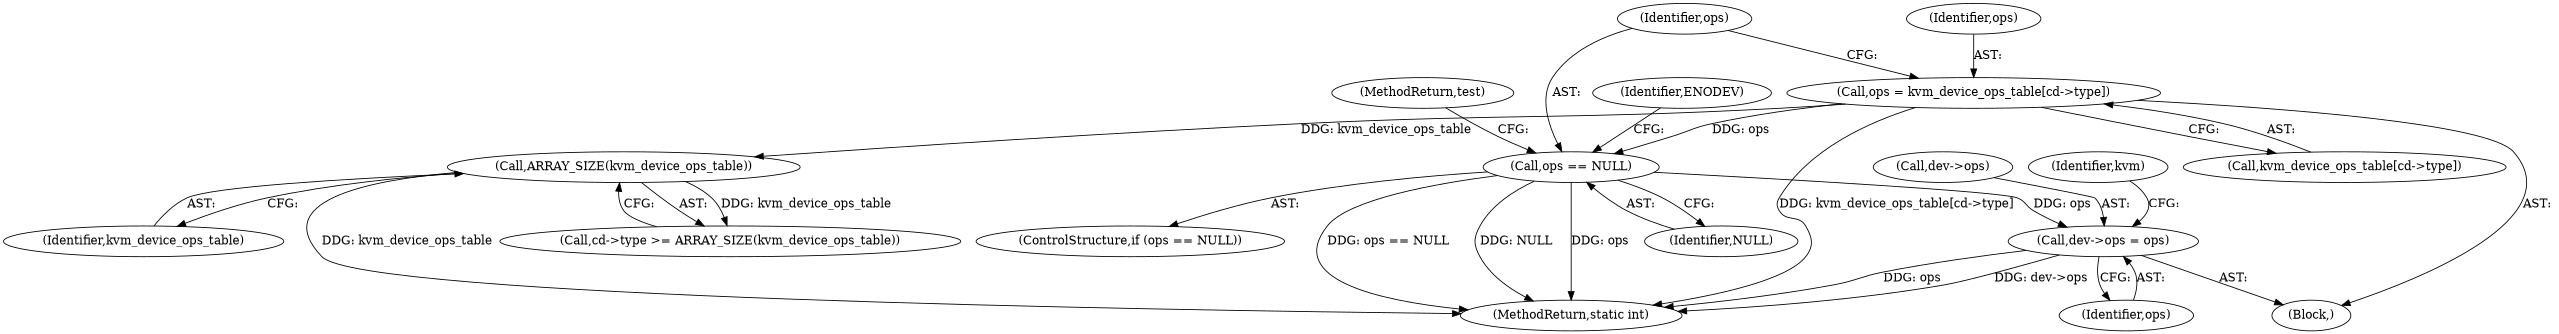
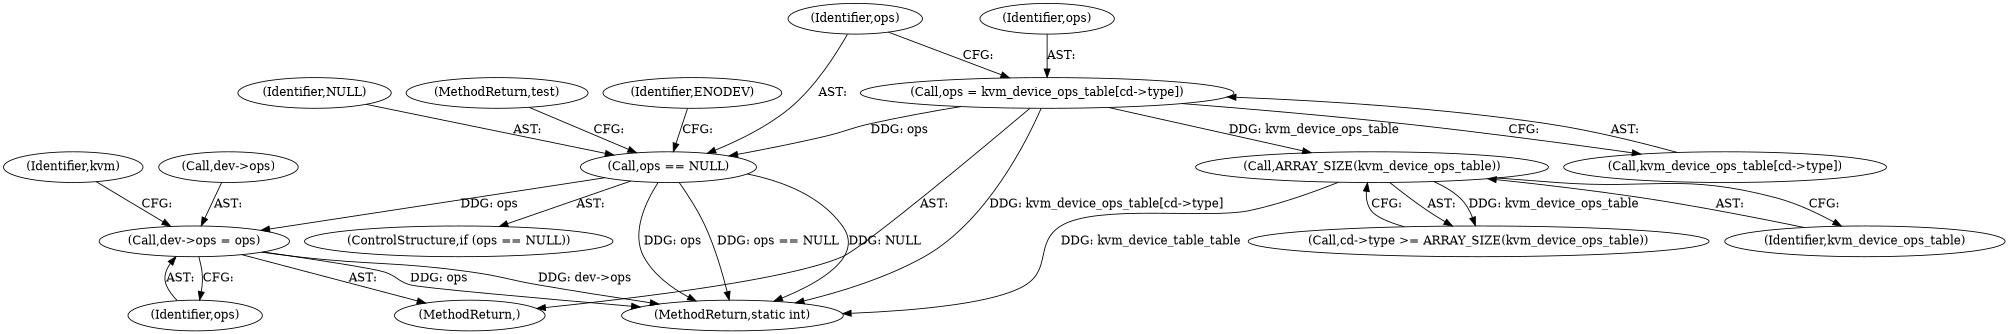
  digraph {
    n1 [label="(Call,ops = kvm_device_ops_table[cd->type])"]
    n2 [label="(Call,ops == NULL)"]
    n3 [label="(MethodReturn,static int)"]
    n4 [label="(Call,kvm_device_ops_table[cd->type])"]
-   n5 [label="(Block,)"]
+   n5 [label="(MethodReturn,)"]
    n6 [label="(Call,ARRAY_SIZE(kvm_device_ops_table))"]
    n7 [label="(Call,dev->ops = ops)"]
    n8 [label="(Identifier,NULL)"]
    n9 [label="(ControlStructure,if (ops == NULL))"]
    n10 [label="(Call,cd->type >= ARRAY_SIZE(kvm_device_ops_table))"]
    n11 [label="(Identifier,kvm_device_ops_table)"]
    n12 [label="(Identifier,ops)"]
    n13 [label="(MethodReturn,test)"]
    n14 [label="(Identifier,ENODEV)"]
    n15 [label="(Identifier,ops)"]
    n16 [label="(Identifier,ops)"]
    n17 [label="(Identifier,kvm)"]
    n18 [label="(Call,dev->ops)"]
    n1 -> n2 [label="DDG: ops"]
    n1 -> n3 [label="DDG: kvm_device_ops_table[cd->type]"]
    n1 -> n4 [label="CFG: "]
    n1 -> n5 [label="AST: "]
    n1 -> n6 [label="DDG: kvm_device_ops_table"]
    n2 -> n3 [label="DDG: ops == NULL"]
    n2 -> n3 [label="DDG: NULL"]
    n2 -> n3 [label="DDG: ops"]
    n2 -> n7 [label="DDG: ops"]
-   n2 -> n8 [label="CFG: "]
    n2 -> n9 [label="AST: "]
    n4 -> n1 [label="AST: "]
-   n6 -> n3 [label="DDG: kvm_device_ops_table"]
+   n6 -> n3 [label="DDG: kvm_device_table_table"]
    n6 -> n10 [label="AST: "]
    n6 -> n10 [label="DDG: kvm_device_ops_table"]
    n6 -> n11 [label="CFG: "]
    n7 -> n3 [label="DDG: dev->ops"]
    n7 -> n3 [label="DDG: ops"]
    n7 -> n5 [label="AST: "]
    n7 -> n12 [label="CFG: "]
    n8 -> n2 [label="AST: "]
    n10 -> n6 [label="CFG: "]
    n11 -> n6 [label="AST: "]
    n12 -> n7 [label="AST: "]
    n13 -> n2 [label="CFG: "]
    n14 -> n2 [label="CFG: "]
    n15 -> n1 [label="AST: "]
    n16 -> n1 [label="CFG: "]
    n16 -> n2 [label="AST: "]
    n17 -> n7 [label="CFG: "]
    n18 -> n7 [label="AST: "]
  }
